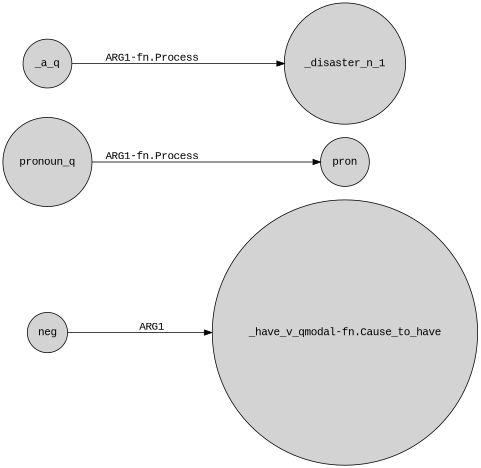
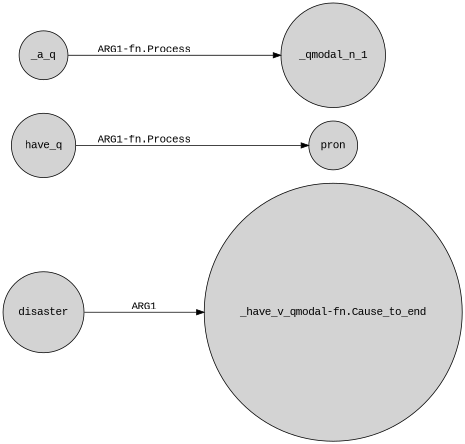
  digraph {
    fontname="Liberation Mono"
    rankdir=LR
    node [fontname="Liberation Mono" shape=circle style=filled]
    edge [fontname="Liberation Mono"]
-   neg
-   "_have_v_qmodal-fn.Cause_to_end" [label="_have_v_qmodal-fn.Cause_to_have"]
-   pronoun_q
+   neg [label=disaster]
+   "_have_v_qmodal-fn.Cause_to_end"
+   pronoun_q [label=have_q]
    pron
    _a_q
-   _disaster_n_1
+   _disaster_n_1 [label=_qmodal_n_1]
    neg -> "_have_v_qmodal-fn.Cause_to_end" [label=ARG1]
    pronoun_q -> pron [label="ARG1-fn.Process"]
    _a_q -> _disaster_n_1 [label="ARG1-fn.Process"]
  }
